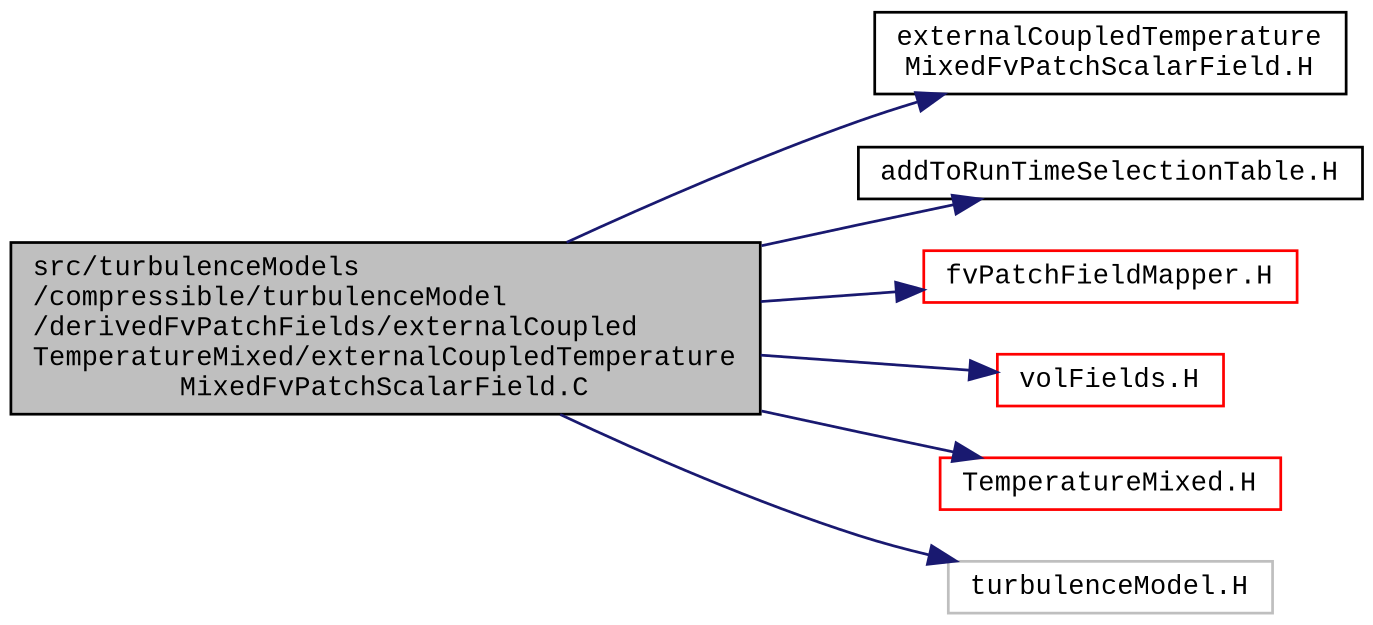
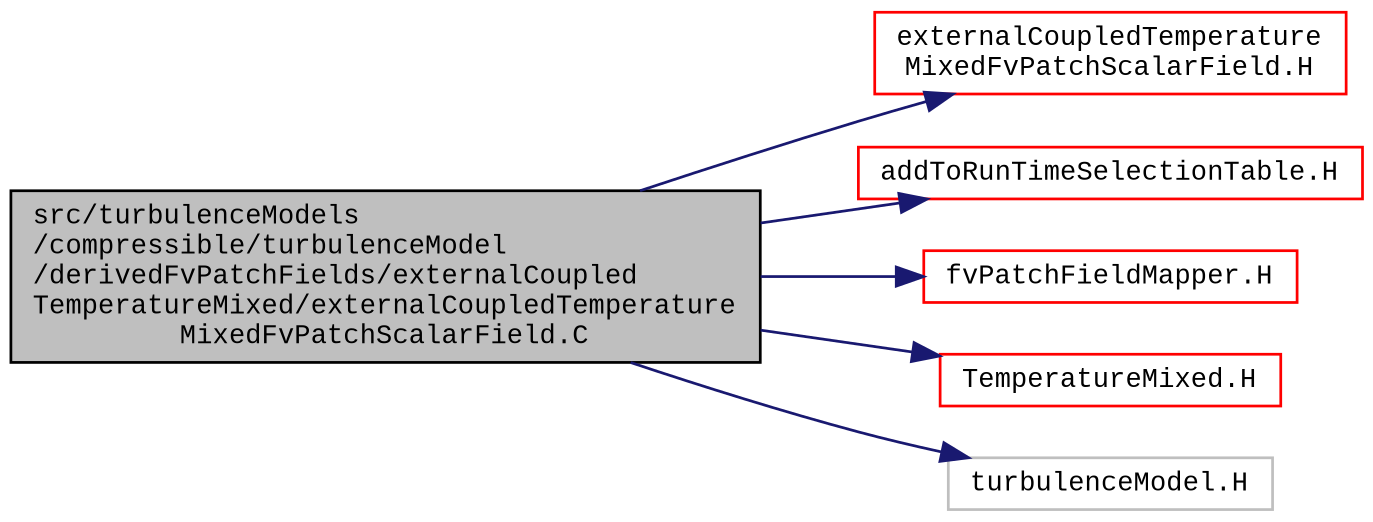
  digraph {
    fontname="Liberation Mono"
    rankdir=LR
    node [color=red fontname="Liberation Mono" fontsize=10 shape=record]
    edge [color=midnightblue fontname="Liberation Mono" fontsize=10 labelfontname=FreeSans labelfontsize=10 style=solid]
    n1 [color=black fillcolor=grey75 fontcolor=black height=0.2 label="src/turbulenceModels\l/compressible/turbulenceModel\l/derivedFvPatchFields/externalCoupled\lTemperatureMixed/externalCoupledTemperature\lMixedFvPatchScalarField.C" style=filled width=0.4]
-   n2 [color=black height=0.2 label="externalCoupledTemperature\lMixedFvPatchScalarField.H" width=0.4]
-   n3 [color=black height=0.2 label="addToRunTimeSelectionTable.H" width=0.4]
+   n2 [height=0.2 label="externalCoupledTemperature\lMixedFvPatchScalarField.H" width=0.4]
+   n3 [height=0.2 label="addToRunTimeSelectionTable.H" width=0.4]
    n4 [height=0.2 label="fvPatchFieldMapper.H" width=0.4]
-   n5 [height=0.2 label="volFields.H" width=0.4]
    n6 [height=0.2 label="TemperatureMixed.H" width=0.4]
    n7 [color=grey75 height=0.2 label="turbulenceModel.H" width=0.4]
    n1 -> n2
    n1 -> n3
    n1 -> n4
-   n1 -> n5
    n1 -> n6
    n1 -> n7
  }
